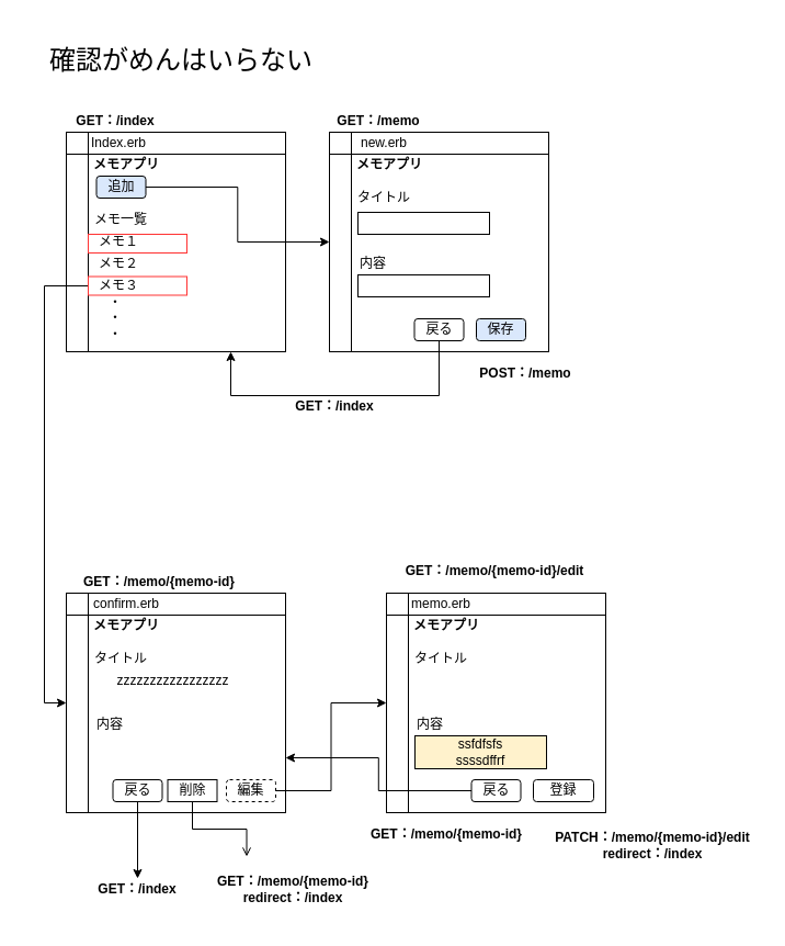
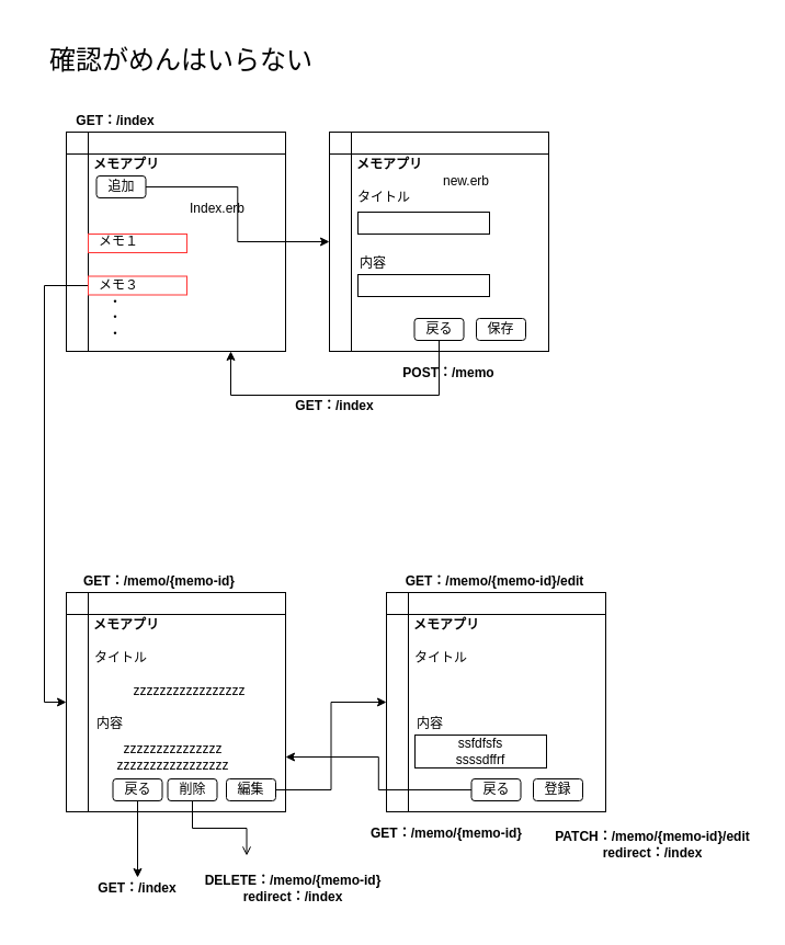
  <mxCell id="0" />
  <mxCell id="1" parent="0" />
  <mxCell id="2" value="" style="shape=internalStorage;whiteSpace=wrap;html=1;backgroundOutline=1;" parent="1" vertex="1"><mxGeometry x="60" y="120" width="200" height="200" as="geometry" /></mxCell>
- <mxCell id="3" value="Index.erb" style="text;html=1;strokeColor=none;fillColor=none;align=center;verticalAlign=middle;whiteSpace=wrap;rounded=0;" parent="1" vertex="1"><mxGeometry x="87.5" y="120" width="40" height="20" as="geometry" /></mxCell>
+ <mxCell id="3" value="Index.erb" style="text;html=1;strokeColor=none;fillColor=none;align=center;verticalAlign=middle;whiteSpace=wrap;rounded=0;" parent="1" vertex="1"><mxGeometry x="177.5" y="180" width="40" height="20" as="geometry" /></mxCell>
  <mxCell id="4" value="&lt;b&gt;メモアプリ&lt;/b&gt;" style="text;html=1;strokeColor=none;fillColor=none;align=center;verticalAlign=middle;whiteSpace=wrap;rounded=0;" parent="1" vertex="1"><mxGeometry x="80" y="140" width="70" height="20" as="geometry" /></mxCell>
- <mxCell id="5" value="メモ一覧" style="text;html=1;strokeColor=none;fillColor=none;align=center;verticalAlign=middle;whiteSpace=wrap;rounded=0;" parent="1" vertex="1"><mxGeometry x="80" y="190" width="60" height="20" as="geometry" /></mxCell>
  <mxCell id="6" style="edgeStyle=orthogonalEdgeStyle;rounded=0;orthogonalLoop=1;jettySize=auto;html=1;entryX=0;entryY=0.5;entryDx=0;entryDy=0;" parent="1" source="7" target="12" edge="1"><mxGeometry relative="1" as="geometry" /></mxCell>
- <mxCell id="7" value="追加" style="rounded=1;whiteSpace=wrap;html=1;fillColor=#dae8fc;" parent="1" vertex="1"><mxGeometry x="87.5" y="160" width="45" height="20" as="geometry" /></mxCell>
+ <mxCell id="7" value="追加" style="rounded=1;whiteSpace=wrap;html=1;" parent="1" vertex="1"><mxGeometry x="87.5" y="160" width="45" height="20" as="geometry" /></mxCell>
  <mxCell id="8" value="メモ３" style="text;html=1;strokeColor=none;fillColor=none;align=center;verticalAlign=middle;whiteSpace=wrap;rounded=0;" parent="1" vertex="1"><mxGeometry x="87.5" y="250" width="40" height="20" as="geometry" /></mxCell>
- <mxCell id="9" value="メモ２" style="text;html=1;strokeColor=none;fillColor=none;align=center;verticalAlign=middle;whiteSpace=wrap;rounded=0;" parent="1" vertex="1"><mxGeometry x="87.5" y="230" width="40" height="20" as="geometry" /></mxCell>
  <mxCell id="10" value="メモ１" style="text;html=1;strokeColor=none;fillColor=none;align=center;verticalAlign=middle;whiteSpace=wrap;rounded=0;" parent="1" vertex="1"><mxGeometry x="87.5" y="210" width="40" height="20" as="geometry" /></mxCell>
  <mxCell id="11" value="・&lt;br&gt;・&lt;br&gt;・" style="text;html=1;strokeColor=none;fillColor=none;align=center;verticalAlign=middle;whiteSpace=wrap;rounded=0;" parent="1" vertex="1"><mxGeometry x="80" y="270" width="50" height="40" as="geometry" /></mxCell>
  <mxCell id="12" value="" style="shape=internalStorage;whiteSpace=wrap;html=1;backgroundOutline=1;" parent="1" vertex="1"><mxGeometry x="300" y="120" width="200" height="200" as="geometry" /></mxCell>
  <mxCell id="13" value="GET：/index" style="text;html=1;strokeColor=none;fillColor=none;align=center;verticalAlign=middle;whiteSpace=wrap;rounded=0;fontStyle=1" parent="1" vertex="1"><mxGeometry x="60" y="100" width="90" height="20" as="geometry" /></mxCell>
- <mxCell id="14" value="GET：/memo" style="text;html=1;strokeColor=none;fillColor=none;align=center;verticalAlign=middle;whiteSpace=wrap;rounded=0;fontStyle=1" parent="1" vertex="1"><mxGeometry x="300" y="100" width="90" height="20" as="geometry" /></mxCell>
  <mxCell id="15" value="&lt;b&gt;メモアプリ&lt;/b&gt;" style="text;html=1;strokeColor=none;fillColor=none;align=center;verticalAlign=middle;whiteSpace=wrap;rounded=0;" parent="1" vertex="1"><mxGeometry x="320" y="140" width="70" height="20" as="geometry" /></mxCell>
  <mxCell id="16" value="内容" style="text;html=1;strokeColor=none;fillColor=none;align=center;verticalAlign=middle;whiteSpace=wrap;rounded=0;" parent="1" vertex="1"><mxGeometry x="320" y="230" width="40" height="20" as="geometry" /></mxCell>
  <mxCell id="17" value="タイトル" style="text;html=1;strokeColor=none;fillColor=none;align=center;verticalAlign=middle;whiteSpace=wrap;rounded=0;" parent="1" vertex="1"><mxGeometry x="320" y="170" width="60" height="20" as="geometry" /></mxCell>
  <mxCell id="18" value="" style="rounded=0;whiteSpace=wrap;html=1;" parent="1" vertex="1"><mxGeometry x="326" y="193" width="120" height="20" as="geometry" /></mxCell>
  <mxCell id="19" value="" style="rounded=0;whiteSpace=wrap;html=1;" parent="1" vertex="1"><mxGeometry x="326" y="250" width="120" height="20" as="geometry" /></mxCell>
- <mxCell id="20" value="保存" style="rounded=1;whiteSpace=wrap;html=1;fillColor=#dae8fc;" parent="1" vertex="1"><mxGeometry x="434" y="290" width="45" height="20" as="geometry" /></mxCell>
+ <mxCell id="20" value="保存" style="rounded=1;whiteSpace=wrap;html=1;" parent="1" vertex="1"><mxGeometry x="434" y="290" width="45" height="20" as="geometry" /></mxCell>
  <mxCell id="21" style="edgeStyle=orthogonalEdgeStyle;rounded=0;orthogonalLoop=1;jettySize=auto;html=1;entryX=0.75;entryY=1;entryDx=0;entryDy=0;" parent="1" source="22" target="2" edge="1"><mxGeometry relative="1" as="geometry"><Array as="points"><mxPoint x="400" y="360" /><mxPoint x="210" y="360" /></Array></mxGeometry></mxCell>
  <mxCell id="22" value="戻る" style="rounded=1;whiteSpace=wrap;html=1;" parent="1" vertex="1"><mxGeometry x="377.5" y="290" width="45" height="20" as="geometry" /></mxCell>
  <mxCell id="23" value="GET：/index" style="text;html=1;strokeColor=none;fillColor=none;align=center;verticalAlign=middle;whiteSpace=wrap;rounded=0;fontStyle=1" parent="1" vertex="1"><mxGeometry x="260" y="360" width="90" height="20" as="geometry" /></mxCell>
  <mxCell id="24" value="" style="rounded=0;whiteSpace=wrap;html=1;fillColor=transparent;strokeColor=#FF3333;" parent="1" vertex="1"><mxGeometry x="80" y="213" width="90" height="17" as="geometry" /></mxCell>
  <mxCell id="25" value="" style="shape=internalStorage;whiteSpace=wrap;html=1;backgroundOutline=1;" parent="1" vertex="1"><mxGeometry x="352" y="540" width="200" height="200" as="geometry" /></mxCell>
- <mxCell id="26" value="GET：/memo/{memo-id}/edit" style="text;html=1;strokeColor=none;fillColor=none;align=center;verticalAlign=middle;whiteSpace=wrap;rounded=0;fontStyle=1" parent="1" vertex="1"><mxGeometry x="352" y="510" width="198" height="20" as="geometry" /></mxCell>
+ <mxCell id="26" value="GET：/memo/{memo-id}/edit" style="text;html=1;strokeColor=none;fillColor=none;align=center;verticalAlign=middle;whiteSpace=wrap;rounded=0;fontStyle=1" parent="1" vertex="1"><mxGeometry x="352" y="520" width="198" height="20" as="geometry" /></mxCell>
  <mxCell id="27" value="&lt;b&gt;メモアプリ&lt;/b&gt;" style="text;html=1;strokeColor=none;fillColor=none;align=center;verticalAlign=middle;whiteSpace=wrap;rounded=0;" parent="1" vertex="1"><mxGeometry x="372" y="560" width="70" height="20" as="geometry" /></mxCell>
  <mxCell id="28" value="内容" style="text;html=1;strokeColor=none;fillColor=none;align=center;verticalAlign=middle;whiteSpace=wrap;rounded=0;" parent="1" vertex="1"><mxGeometry x="372" y="650" width="40" height="20" as="geometry" /></mxCell>
  <mxCell id="29" value="タイトル" style="text;html=1;strokeColor=none;fillColor=none;align=center;verticalAlign=middle;whiteSpace=wrap;rounded=0;" parent="1" vertex="1"><mxGeometry x="372" y="590" width="60" height="20" as="geometry" /></mxCell>
- <mxCell id="30" value="ssfdfsfs&lt;br&gt;ssssdffrf" style="rounded=0;whiteSpace=wrap;html=1;fillColor=#fff2cc;" parent="1" vertex="1"><mxGeometry x="378" y="670" width="120" height="30" as="geometry" /></mxCell>
- <mxCell id="31" value="登録" style="rounded=1;whiteSpace=wrap;html=1;" parent="1" vertex="1"><mxGeometry x="486" y="710" width="55" height="20" as="geometry" /></mxCell>
+ <mxCell id="30" value="ssfdfsfs&lt;br&gt;ssssdffrf" style="rounded=0;whiteSpace=wrap;html=1;" parent="1" vertex="1"><mxGeometry x="378" y="670" width="120" height="30" as="geometry" /></mxCell>
+ <mxCell id="31" value="登録" style="rounded=1;whiteSpace=wrap;html=1;" parent="1" vertex="1"><mxGeometry x="486" y="710" width="45" height="20" as="geometry" /></mxCell>
  <mxCell id="32" style="edgeStyle=orthogonalEdgeStyle;rounded=0;orthogonalLoop=1;jettySize=auto;html=1;entryX=1;entryY=0.75;entryDx=0;entryDy=0;" parent="1" source="33" target="37" edge="1"><mxGeometry relative="1" as="geometry" /></mxCell>
  <mxCell id="33" value="戻る" style="rounded=1;whiteSpace=wrap;html=1;" parent="1" vertex="1"><mxGeometry x="429.5" y="710" width="45" height="20" as="geometry" /></mxCell>
  <mxCell id="34" value="GET：/memo/{memo-id}" style="text;html=1;strokeColor=none;fillColor=none;align=center;verticalAlign=middle;whiteSpace=wrap;rounded=0;fontStyle=1" parent="1" vertex="1"><mxGeometry x="332" y="750" width="150" height="20" as="geometry" /></mxCell>
  <mxCell id="35" style="edgeStyle=orthogonalEdgeStyle;rounded=0;orthogonalLoop=1;jettySize=auto;html=1;entryX=0;entryY=0.5;entryDx=0;entryDy=0;" parent="1" source="36" target="37" edge="1"><mxGeometry relative="1" as="geometry"><Array as="points"><mxPoint x="40" y="260" /><mxPoint x="40" y="640" /></Array></mxGeometry></mxCell>
  <mxCell id="36" value="" style="rounded=0;whiteSpace=wrap;html=1;fillColor=transparent;strokeColor=#FF3333;" parent="1" vertex="1"><mxGeometry x="80" y="251.5" width="90" height="17" as="geometry" /></mxCell>
  <mxCell id="37" value="" style="shape=internalStorage;whiteSpace=wrap;html=1;backgroundOutline=1;" parent="1" vertex="1"><mxGeometry x="60" y="540" width="200" height="200" as="geometry" /></mxCell>
  <mxCell id="38" value="GET：/memo/{memo-id}" style="text;html=1;strokeColor=none;fillColor=none;align=center;verticalAlign=middle;whiteSpace=wrap;rounded=0;fontStyle=1" parent="1" vertex="1"><mxGeometry x="60" y="520" width="170" height="20" as="geometry" /></mxCell>
  <mxCell id="39" value="&lt;b&gt;メモアプリ&lt;/b&gt;" style="text;html=1;strokeColor=none;fillColor=none;align=center;verticalAlign=middle;whiteSpace=wrap;rounded=0;" parent="1" vertex="1"><mxGeometry x="80" y="560" width="70" height="20" as="geometry" /></mxCell>
  <mxCell id="40" value="内容" style="text;html=1;strokeColor=none;fillColor=none;align=center;verticalAlign=middle;whiteSpace=wrap;rounded=0;" parent="1" vertex="1"><mxGeometry x="80" y="650" width="40" height="20" as="geometry" /></mxCell>
  <mxCell id="41" value="タイトル" style="text;html=1;strokeColor=none;fillColor=none;align=center;verticalAlign=middle;whiteSpace=wrap;rounded=0;" parent="1" vertex="1"><mxGeometry x="80" y="590" width="60" height="20" as="geometry" /></mxCell>
- <mxCell id="42" value="zzzzzzzzzzzzzzzzz" style="text;html=1;strokeColor=none;fillColor=none;align=center;verticalAlign=middle;whiteSpace=wrap;rounded=0;" parent="1" vertex="1"><mxGeometry x="85" y="610" width="145" height="20" as="geometry" /></mxCell>
+ <mxCell id="42" value="zzzzzzzzzzzzzzzzz" style="text;html=1;strokeColor=none;fillColor=none;align=center;verticalAlign=middle;whiteSpace=wrap;rounded=0;" parent="1" vertex="1"><mxGeometry x="100" y="620" width="145" height="20" as="geometry" /></mxCell>
+ <mxCell id="43" value="zzzzzzzzzzzzzzz&lt;br&gt;zzzzzzzzzzzzzzzzz" style="text;html=1;strokeColor=none;fillColor=none;align=center;verticalAlign=middle;whiteSpace=wrap;rounded=0;" parent="1" vertex="1"><mxGeometry x="85" y="670" width="145" height="40" as="geometry" /></mxCell>
  <mxCell id="44" style="edgeStyle=orthogonalEdgeStyle;rounded=0;orthogonalLoop=1;jettySize=auto;html=1;entryX=0.25;entryY=0;entryDx=0;entryDy=0;endArrow=open;" parent="1" source="45" target="48" edge="1"><mxGeometry relative="1" as="geometry" /></mxCell>
- <mxCell id="45" value="削除" style="whiteSpace=wrap;html=1;rounded=0;" parent="1" vertex="1"><mxGeometry x="152.5" y="710" width="45" height="20" as="geometry" /></mxCell>
+ <mxCell id="45" value="削除" style="rounded=1;whiteSpace=wrap;html=1;" parent="1" vertex="1"><mxGeometry x="152.5" y="710" width="45" height="20" as="geometry" /></mxCell>
  <mxCell id="46" style="edgeStyle=orthogonalEdgeStyle;rounded=0;orthogonalLoop=1;jettySize=auto;html=1;entryX=0.5;entryY=0;entryDx=0;entryDy=0;" parent="1" source="47" target="49" edge="1"><mxGeometry relative="1" as="geometry" /></mxCell>
  <mxCell id="47" value="戻る" style="rounded=1;whiteSpace=wrap;html=1;" parent="1" vertex="1"><mxGeometry x="102.5" y="710" width="45" height="20" as="geometry" /></mxCell>
- <mxCell id="48" value="GET：/memo/{memo-id}&lt;br&gt;redirect：/index" style="text;html=1;strokeColor=none;fillColor=none;align=center;verticalAlign=middle;whiteSpace=wrap;rounded=0;fontStyle=1" parent="1" vertex="1"><mxGeometry x="182" y="780" width="170" height="60" as="geometry" /></mxCell>
+ <mxCell id="48" value="DELETE：/memo/{memo-id}&lt;br&gt;redirect：/index" style="text;html=1;strokeColor=none;fillColor=none;align=center;verticalAlign=middle;whiteSpace=wrap;rounded=0;fontStyle=1" parent="1" vertex="1"><mxGeometry x="182" y="780" width="170" height="60" as="geometry" /></mxCell>
  <mxCell id="49" value="GET：/index" style="text;html=1;strokeColor=none;fillColor=none;align=center;verticalAlign=middle;whiteSpace=wrap;rounded=0;fontStyle=1" parent="1" vertex="1"><mxGeometry x="80" y="800" width="90" height="20" as="geometry" /></mxCell>
- <mxCell id="50" value="new.erb" style="text;html=1;strokeColor=none;fillColor=none;align=center;verticalAlign=middle;whiteSpace=wrap;rounded=0;" parent="1" vertex="1"><mxGeometry x="330" y="120" width="40" height="20" as="geometry" /></mxCell>
- <mxCell id="51" value="memo.erb" style="text;html=1;strokeColor=none;fillColor=none;align=center;verticalAlign=middle;whiteSpace=wrap;rounded=0;" parent="1" vertex="1"><mxGeometry x="382" y="540" width="40" height="20" as="geometry" /></mxCell>
- <mxCell id="52" value="confirm.erb" style="text;html=1;strokeColor=none;fillColor=none;align=center;verticalAlign=middle;whiteSpace=wrap;rounded=0;" parent="1" vertex="1"><mxGeometry x="80" y="540" width="70" height="20" as="geometry" /></mxCell>
+ <mxCell id="50" value="new.erb" style="text;html=1;strokeColor=none;fillColor=none;align=center;verticalAlign=middle;whiteSpace=wrap;rounded=0;" parent="1" vertex="1"><mxGeometry x="405" y="155" width="40" height="20" as="geometry" /></mxCell>
  <mxCell id="53" style="edgeStyle=orthogonalEdgeStyle;rounded=0;orthogonalLoop=1;jettySize=auto;html=1;entryX=0;entryY=0.5;entryDx=0;entryDy=0;" parent="1" source="54" target="25" edge="1"><mxGeometry relative="1" as="geometry" /></mxCell>
- <mxCell id="54" value="編集" style="rounded=1;whiteSpace=wrap;html=1;dashed=1;" parent="1" vertex="1"><mxGeometry x="206" y="710" width="45" height="20" as="geometry" /></mxCell>
+ <mxCell id="54" value="編集" style="rounded=1;whiteSpace=wrap;html=1;" parent="1" vertex="1"><mxGeometry x="206" y="710" width="45" height="20" as="geometry" /></mxCell>
  <mxCell id="55" value="&lt;font style=&quot;font-size: 24px&quot;&gt;確認がめんはいらない&lt;/font&gt;" style="text;html=1;strokeColor=none;fillColor=none;align=center;verticalAlign=middle;whiteSpace=wrap;rounded=0;" parent="1" vertex="1"><mxGeometry x="20" y="20" width="290" height="70" as="geometry" /></mxCell>
- <mxCell id="56" value="POST：/memo" style="text;html=1;strokeColor=none;fillColor=none;align=center;verticalAlign=middle;whiteSpace=wrap;rounded=0;fontStyle=1" parent="1" vertex="1"><mxGeometry x="434" y="330" width="90" height="20" as="geometry" /></mxCell>
+ <mxCell id="56" value="POST：/memo" style="text;html=1;strokeColor=none;fillColor=none;align=center;verticalAlign=middle;whiteSpace=wrap;rounded=0;fontStyle=1" parent="1" vertex="1"><mxGeometry x="364" y="330" width="90" height="20" as="geometry" /></mxCell>
  <mxCell id="57" value="PATCH：/memo/{memo-id}/edit&lt;br&gt;redirect：/index" style="text;html=1;strokeColor=none;fillColor=none;align=center;verticalAlign=middle;whiteSpace=wrap;rounded=0;fontStyle=1" parent="1" vertex="1"><mxGeometry x="496" y="750" width="198" height="40" as="geometry" /></mxCell>
